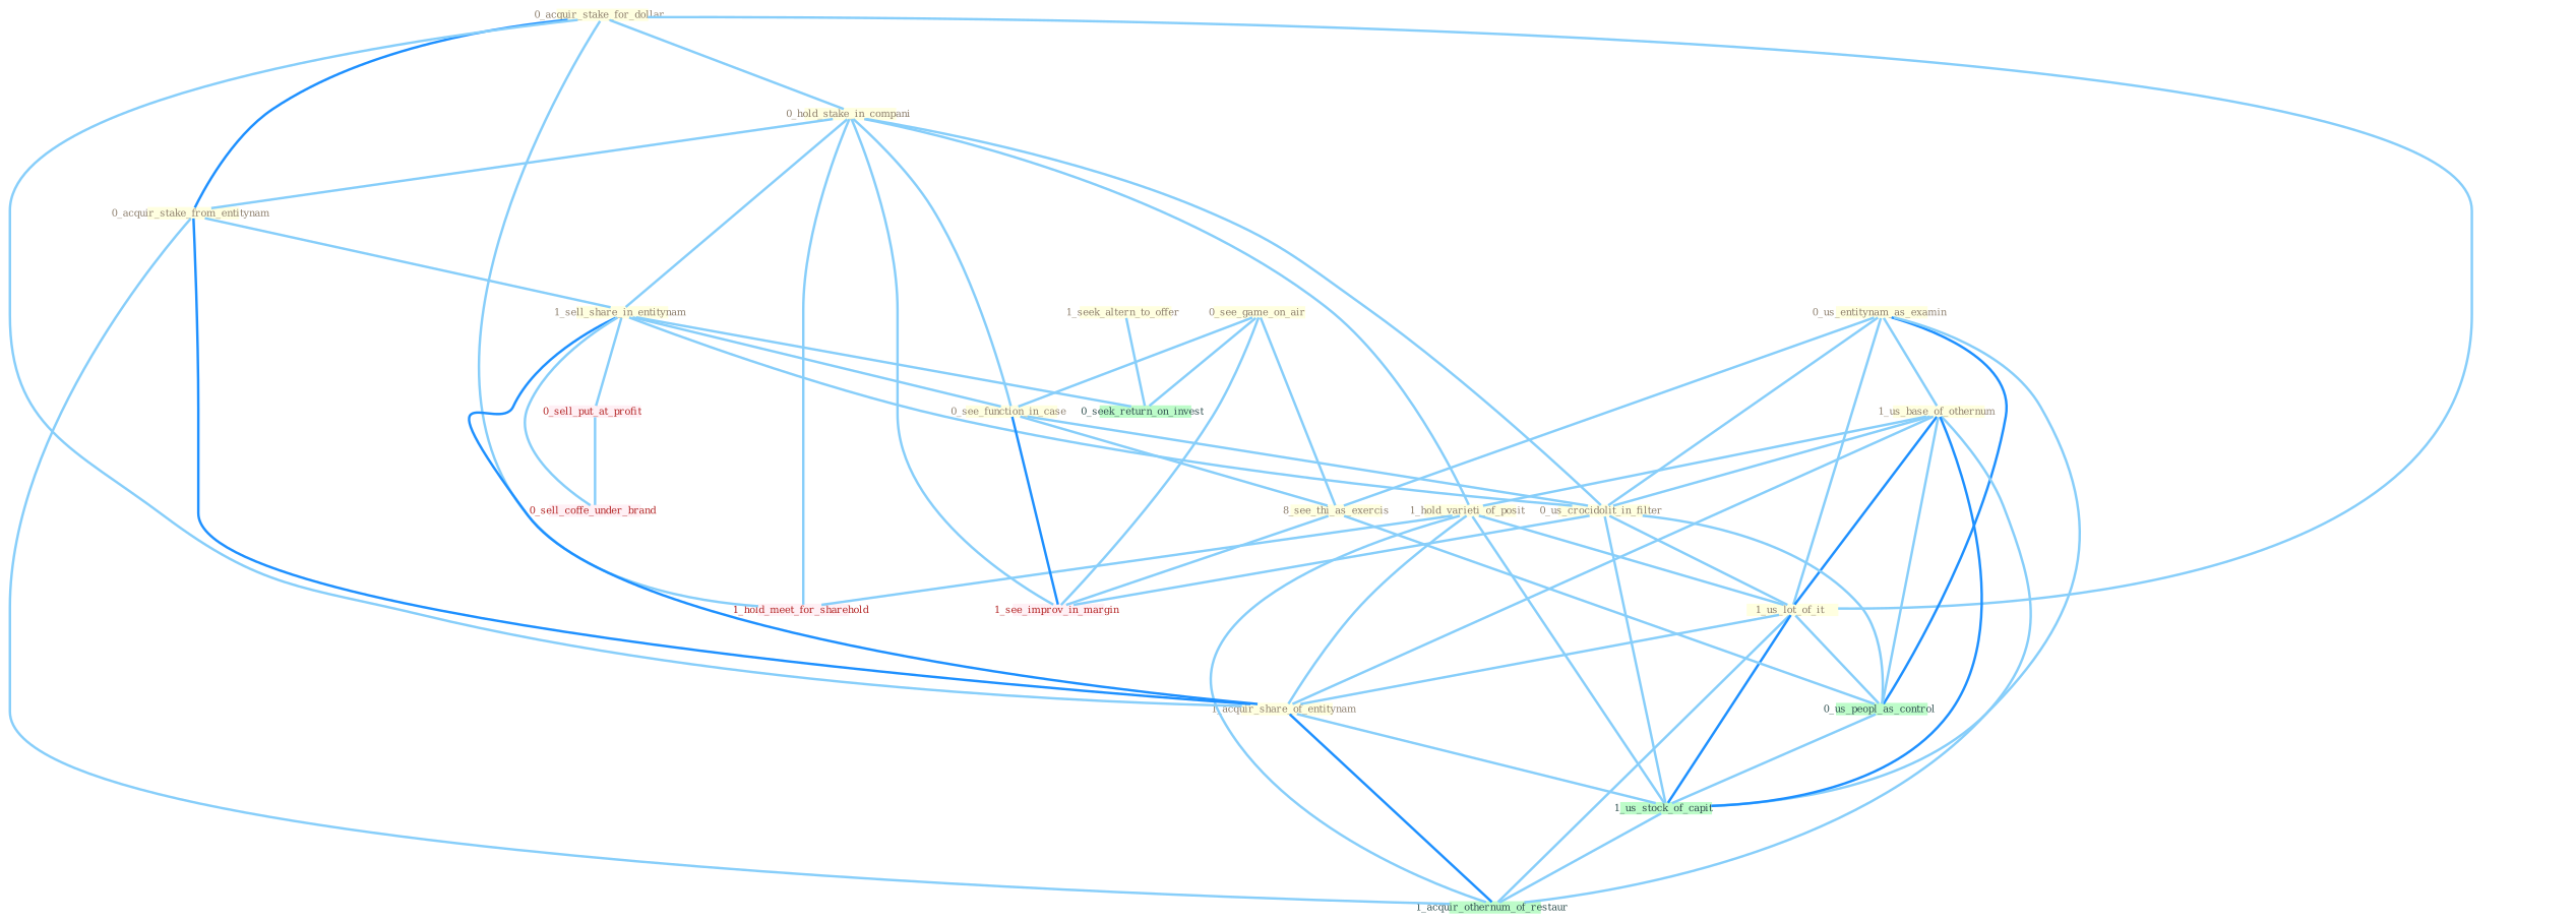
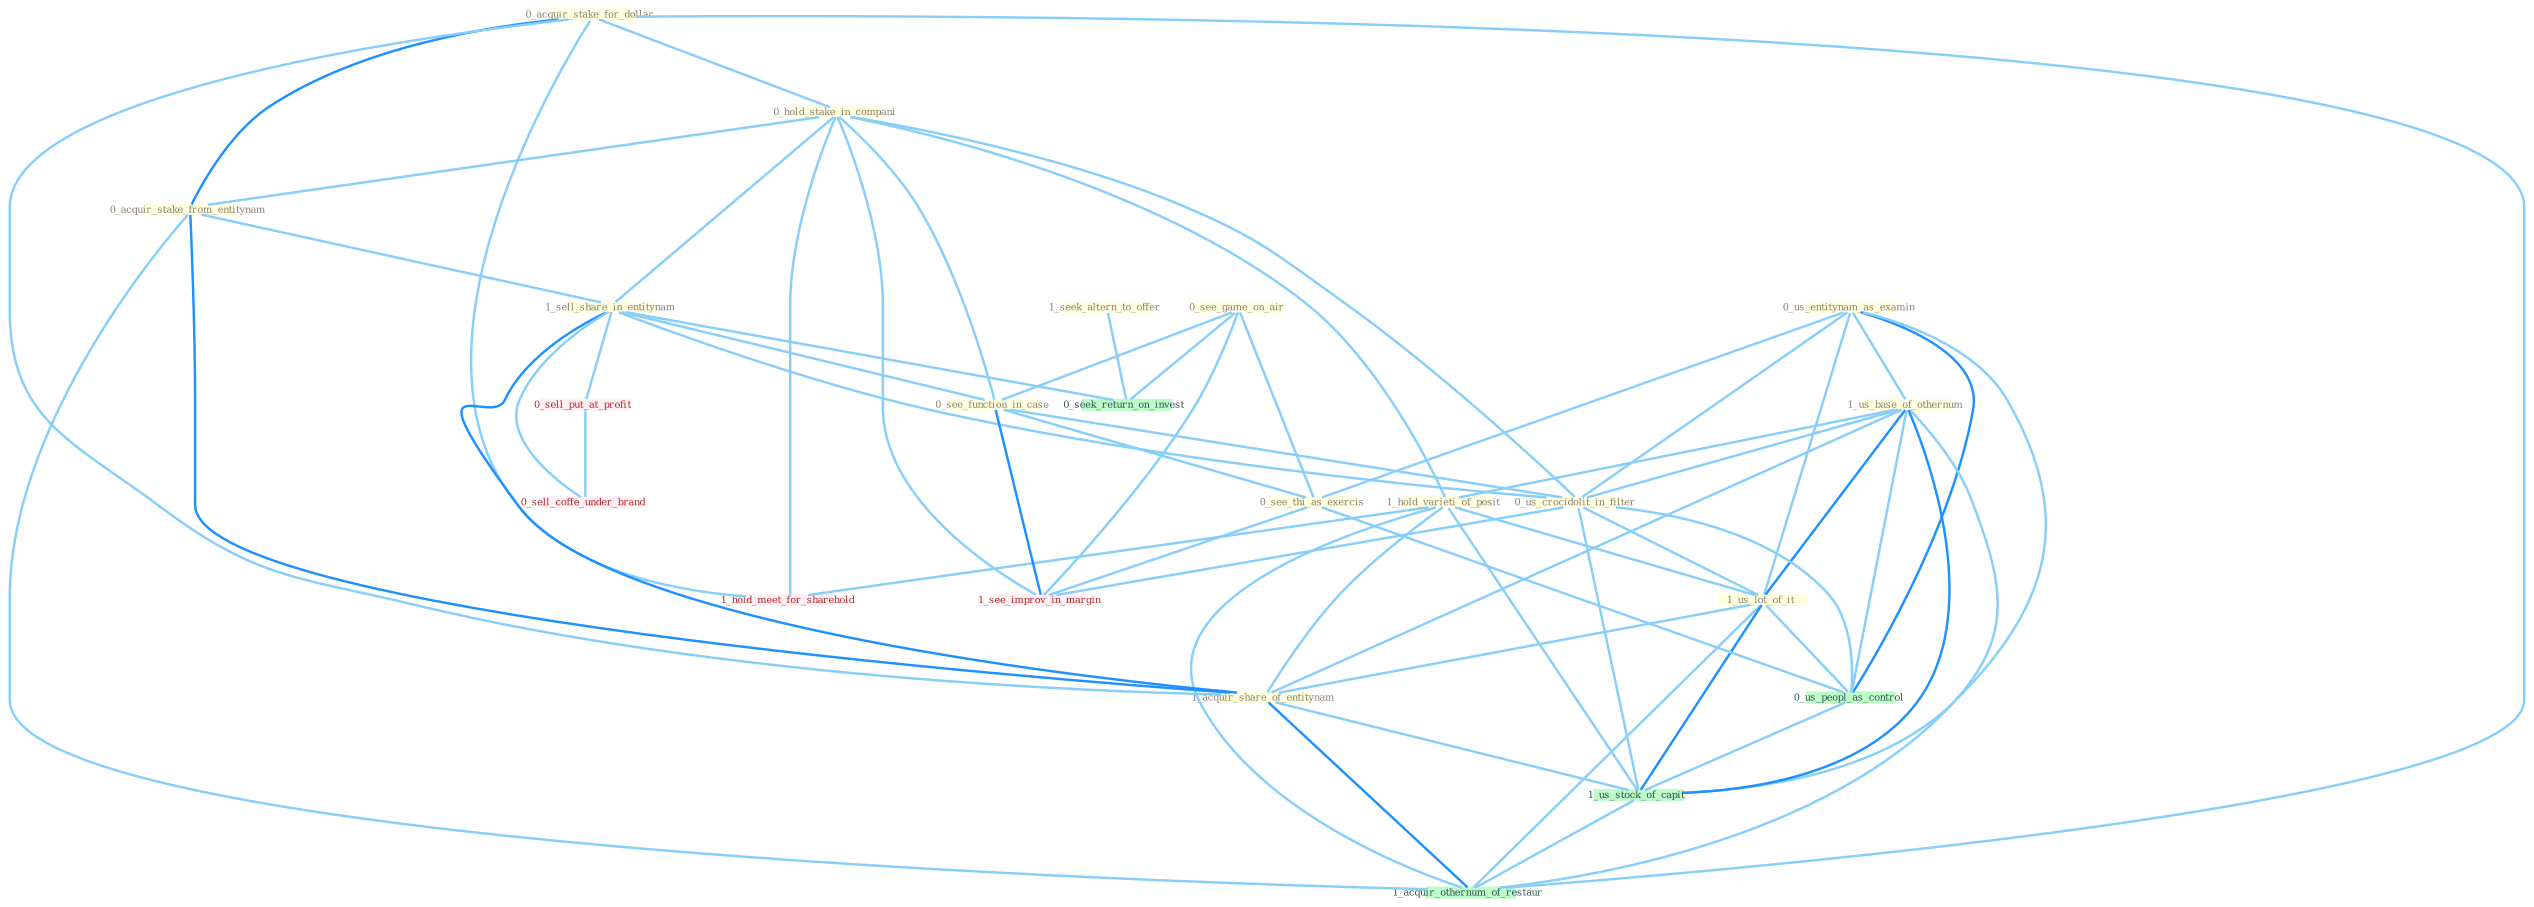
  graph {
    node [color="#ffffe0" fixedsize=true fontcolor="#8b7d6b" fontsize=4 shape=polygon style=filled]
    edge [color="#87cefa" w=1]
    "0_acquir_stake_for_dollar " [height=.06 width=.5]
    "0_us_entitynam_as_examin " [height=.06 width=.5]
    "1_us_base_of_othernum " [height=.06 width=.5]
    "0_see_game_on_air " [height=.06 width=.5]
    "0_hold_stake_in_compani " [height=.06 width=.5]
    "1_hold_varieti_of_posit " [height=.06 width=.5]
    "0_acquir_stake_from_entitynam " [height=.06 width=.5]
    "1_sell_share_in_entitynam " [height=.06 width=.5]
    "1_seek_altern_to_offer " [height=.06 width=.5]
    "0_see_function_in_case " [height=.06 width=.5]
    "0_us_crocidolit_in_filter " [height=.06 width=.5]
    "1_us_lot_of_it " [height=.06 width=.5]
    "1_acquir_share_of_entitynam " [height=.06 width=.5]
-   "0_see_thi_as_exercis " [height=.06 width=.5 label="8_see_thi_as_exercis"]
+   "0_see_thi_as_exercis " [height=.06 width=.5]
    "0_sell_put_at_profit " [color="#fff0f5" fontcolor="#b22222" height=.06 width=.5]
    "1_see_improv_in_margin " [color="#fff0f5" fontcolor="#b22222" height=.06 width=.5]
    "0_sell_coffe_under_brand " [color="#fff0f5" fontcolor="#b22222" height=.06 width=.5]
    "1_hold_meet_for_sharehold " [color="#fff0f5" fontcolor="#b22222" height=.06 width=.5]
    "1_acquir_othernum_of_restaur " [color="#BDFCC9" fontcolor="#2f4f4f" height=.06 width=.5]
    "0_us_peopl_as_control " [color="#BDFCC9" fontcolor="#2f4f4f" height=.06 width=.5]
    "1_us_stock_of_capit " [color="#BDFCC9" fontcolor="#2f4f4f" height=.06 width=.5]
    "0_seek_return_on_invest " [color="#BDFCC9" fontcolor="#2f4f4f" height=.06 width=.5]
    subgraph sub_1 {
      "0_acquir_stake_for_dollar "
      "0_us_entitynam_as_examin "
      "1_us_base_of_othernum "
      "0_see_game_on_air "
      "0_hold_stake_in_compani "
      "1_hold_varieti_of_posit "
      "0_acquir_stake_from_entitynam "
      "1_sell_share_in_entitynam "
      "1_seek_altern_to_offer "
      "0_see_function_in_case "
      "0_us_crocidolit_in_filter "
      "1_us_lot_of_it "
      "1_acquir_share_of_entitynam "
      "0_see_thi_as_exercis "
    }
    subgraph sub_2 {
      "0_sell_put_at_profit "
      "1_see_improv_in_margin "
      "0_sell_coffe_under_brand "
      "1_hold_meet_for_sharehold "
    }
    "0_acquir_stake_for_dollar " -- "0_hold_stake_in_compani "
    "0_acquir_stake_for_dollar " -- "0_acquir_stake_from_entitynam " [color="#1e90ff" w=2]
    "0_acquir_stake_for_dollar " -- "1_acquir_share_of_entitynam "
    "0_acquir_stake_for_dollar " -- "1_hold_meet_for_sharehold "
-   "0_acquir_stake_for_dollar " -- "1_us_lot_of_it "
+   "0_acquir_stake_for_dollar " -- "1_acquir_othernum_of_restaur "
    "0_us_entitynam_as_examin " -- "1_us_base_of_othernum "
    "0_us_entitynam_as_examin " -- "0_us_crocidolit_in_filter "
    "0_us_entitynam_as_examin " -- "1_us_lot_of_it "
    "0_us_entitynam_as_examin " -- "0_see_thi_as_exercis "
    "0_us_entitynam_as_examin " -- "0_us_peopl_as_control " [color="#1e90ff" w=2]
    "0_us_entitynam_as_examin " -- "1_us_stock_of_capit "
    "1_us_base_of_othernum " -- "1_hold_varieti_of_posit "
    "1_us_base_of_othernum " -- "0_us_crocidolit_in_filter "
    "1_us_base_of_othernum " -- "1_us_lot_of_it " [color="#1e90ff" w=2]
    "1_us_base_of_othernum " -- "1_acquir_share_of_entitynam "
    "1_us_base_of_othernum " -- "1_acquir_othernum_of_restaur "
    "1_us_base_of_othernum " -- "0_us_peopl_as_control "
    "1_us_base_of_othernum " -- "1_us_stock_of_capit " [color="#1e90ff" w=2]
    "0_see_game_on_air " -- "0_see_function_in_case "
    "0_see_game_on_air " -- "0_see_thi_as_exercis "
    "0_see_game_on_air " -- "1_see_improv_in_margin "
    "0_see_game_on_air " -- "0_seek_return_on_invest "
    "0_hold_stake_in_compani " -- "1_hold_varieti_of_posit "
    "0_hold_stake_in_compani " -- "0_acquir_stake_from_entitynam "
    "0_hold_stake_in_compani " -- "1_sell_share_in_entitynam "
    "0_hold_stake_in_compani " -- "0_see_function_in_case "
    "0_hold_stake_in_compani " -- "0_us_crocidolit_in_filter "
    "0_hold_stake_in_compani " -- "1_see_improv_in_margin "
    "0_hold_stake_in_compani " -- "1_hold_meet_for_sharehold "
    "1_hold_varieti_of_posit " -- "1_us_lot_of_it "
    "1_hold_varieti_of_posit " -- "1_acquir_share_of_entitynam "
    "1_hold_varieti_of_posit " -- "1_hold_meet_for_sharehold "
    "1_hold_varieti_of_posit " -- "1_acquir_othernum_of_restaur "
    "1_hold_varieti_of_posit " -- "1_us_stock_of_capit "
    "0_acquir_stake_from_entitynam " -- "1_sell_share_in_entitynam "
    "0_acquir_stake_from_entitynam " -- "1_acquir_share_of_entitynam " [color="#1e90ff" w=2]
    "0_acquir_stake_from_entitynam " -- "1_acquir_othernum_of_restaur "
    "1_sell_share_in_entitynam " -- "0_see_function_in_case "
    "1_sell_share_in_entitynam " -- "0_us_crocidolit_in_filter "
    "1_sell_share_in_entitynam " -- "1_acquir_share_of_entitynam " [color="#1e90ff" w=2]
    "1_sell_share_in_entitynam " -- "0_sell_put_at_profit "
    "1_sell_share_in_entitynam " -- "0_sell_coffe_under_brand "
    "1_sell_share_in_entitynam " -- "0_seek_return_on_invest "
    "1_seek_altern_to_offer " -- "0_seek_return_on_invest "
    "0_see_function_in_case " -- "0_us_crocidolit_in_filter "
    "0_see_function_in_case " -- "0_see_thi_as_exercis "
    "0_see_function_in_case " -- "1_see_improv_in_margin " [color="#1e90ff" w=2]
    "0_us_crocidolit_in_filter " -- "1_us_lot_of_it "
    "0_us_crocidolit_in_filter " -- "1_see_improv_in_margin "
    "0_us_crocidolit_in_filter " -- "0_us_peopl_as_control "
    "0_us_crocidolit_in_filter " -- "1_us_stock_of_capit "
    "1_us_lot_of_it " -- "1_acquir_share_of_entitynam "
    "1_us_lot_of_it " -- "1_acquir_othernum_of_restaur "
    "1_us_lot_of_it " -- "0_us_peopl_as_control "
    "1_us_lot_of_it " -- "1_us_stock_of_capit " [color="#1e90ff" w=2]
    "1_acquir_share_of_entitynam " -- "1_acquir_othernum_of_restaur " [color="#1e90ff" w=2]
    "1_acquir_share_of_entitynam " -- "1_us_stock_of_capit "
    "0_see_thi_as_exercis " -- "1_see_improv_in_margin "
    "0_see_thi_as_exercis " -- "0_us_peopl_as_control "
    "0_sell_put_at_profit " -- "0_sell_coffe_under_brand "
    "0_us_peopl_as_control " -- "1_us_stock_of_capit "
    "1_us_stock_of_capit " -- "1_acquir_othernum_of_restaur "
  }
